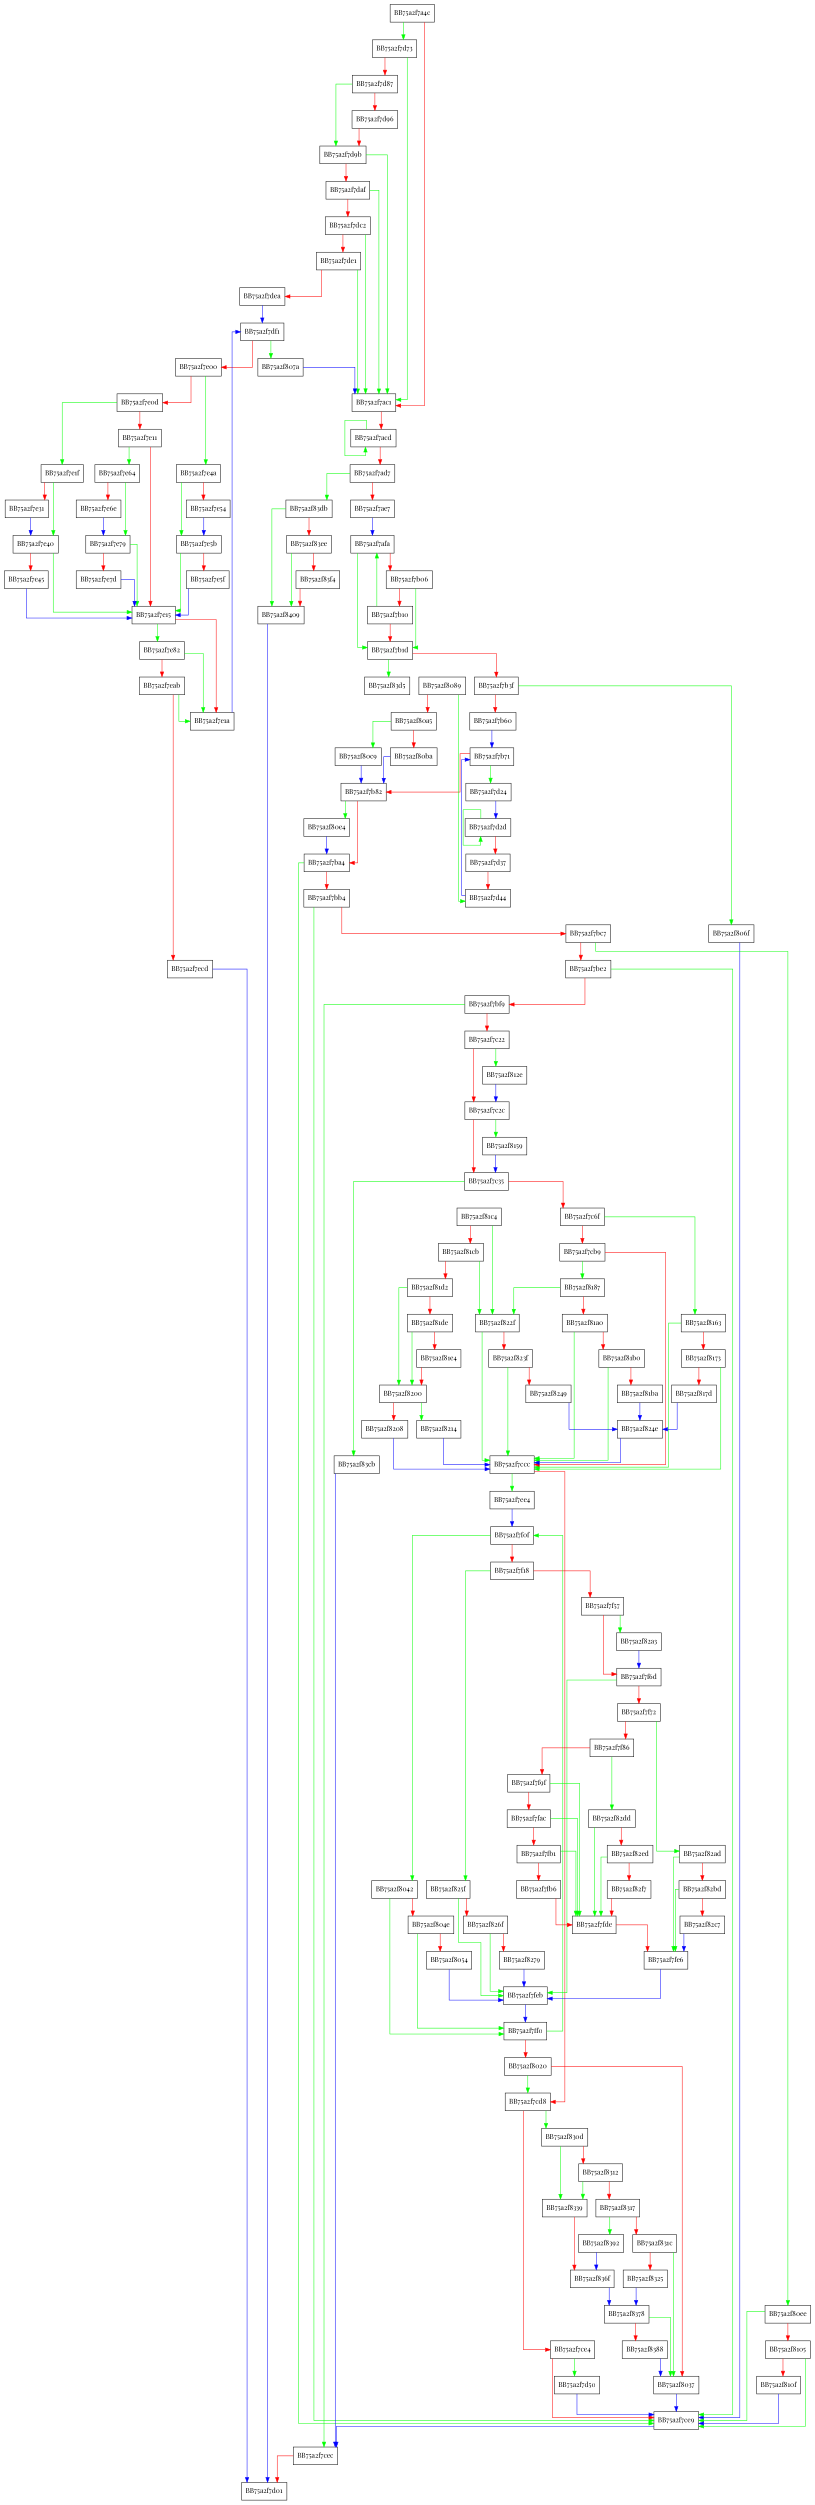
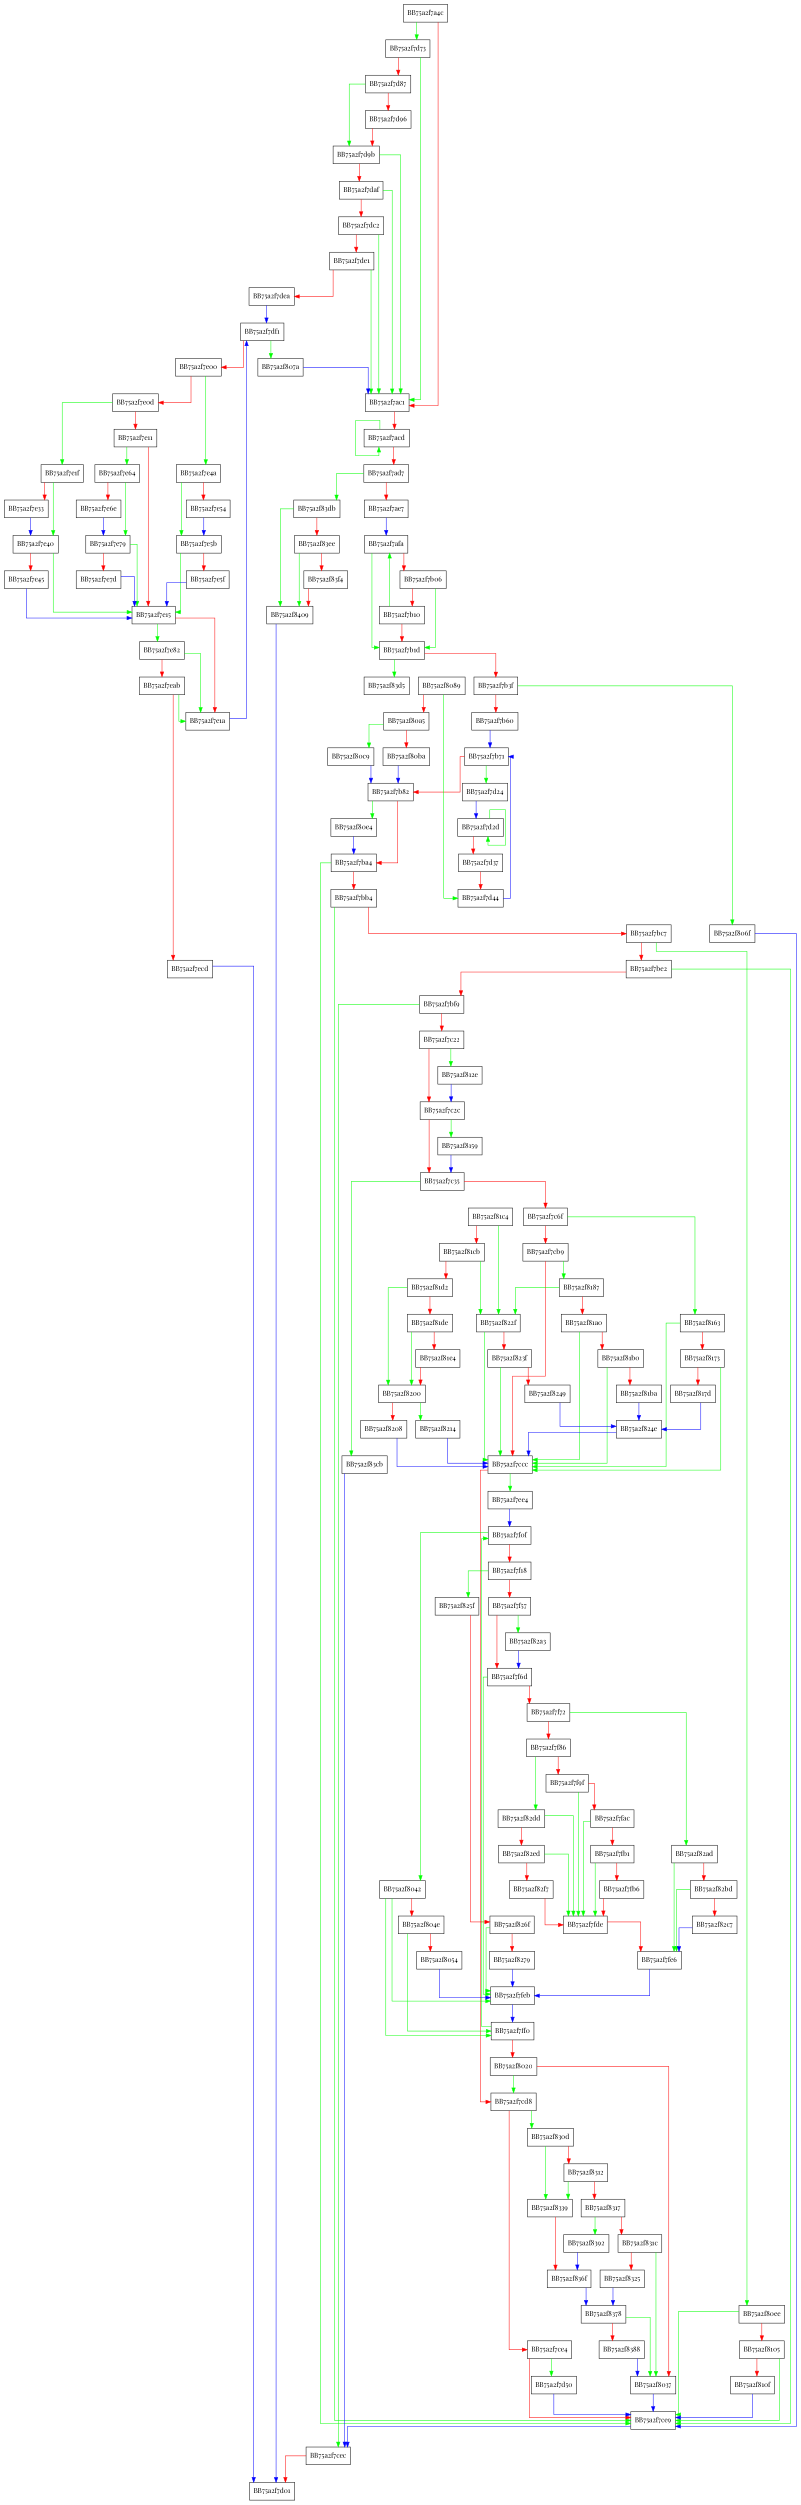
  digraph {
    fontname="Playfair Display"
    splines=ortho
    node [fontname="Playfair Display" shape=box]
    edge [color=red fontname="Playfair Display"]
    BB75a2f7a4c
    BB75a2f7d73
    BB75a2f7ac1
    BB75a2f7d87
    BB75a2f7acd
    BB75a2f7d9b
    BB75a2f7d96
    BB75a2f7ad7
    BB75a2f83db
    BB75a2f7ae7
    BB75a2f8409
    BB75a2f83ee
    BB75a2f7afa
    BB75a2f7d01
    BB75a2f83f4
    BB75a2f7b1d
    BB75a2f7b06
    BB75a2f83d5
    BB75a2f7b3f
    BB75a2f7b10
    BB75a2f806f
    BB75a2f7b60
    BB75a2f7ce9
    BB75a2f7b71
    BB75a2f7cec
    BB75a2f7d24
    BB75a2f7b82
    BB75a2f7d2d
    BB75a2f80e4
    BB75a2f7ba4
    BB75a2f7d37
    BB75a2f7bb4
    BB75a2f7bc7
    BB75a2f80ee
    BB75a2f7be2
    BB75a2f8105
    BB75a2f7bf9
    BB75a2f810f
    BB75a2f7c22
    BB75a2f812e
    BB75a2f7c2c
    BB75a2f8159
    BB75a2f7c35
    BB75a2f83cb
    BB75a2f7c6f
    BB75a2f8163
    BB75a2f7cb9
    BB75a2f7ccc
    BB75a2f8173
    BB75a2f8187
    BB75a2f7ee4
    BB75a2f7cd8
    BB75a2f817d
    BB75a2f81a0
    BB75a2f822f
    BB75a2f81c4
    BB75a2f81cb
    BB75a2f81b0
    BB75a2f7f0f
    BB75a2f830d
    BB75a2f7ce4
    BB75a2f8042
    BB75a2f7f18
    BB75a2f8339
    BB75a2f8312
    BB75a2f7d50
    BB75a2f836f
    BB75a2f8317
    BB75a2f7d44
    BB75a2f8089
    BB75a2f80a5
    BB75a2f80c9
    BB75a2f80ba
    BB75a2f7daf
    BB75a2f7dc2
    BB75a2f7de1
    BB75a2f7dea
    BB75a2f7df1
    BB75a2f807a
    BB75a2f7e00
    BB75a2f7e4a
    BB75a2f7e0d
    BB75a2f7e5b
    BB75a2f7e54
    BB75a2f7e1f
    BB75a2f7e11
    BB75a2f7e15
    BB75a2f7e5f
    BB75a2f7e40
-   BB75a2f7e31
+   BB75a2f7e31 [label=BB75a2f7e33]
    BB75a2f7e64
    BB75a2f7e45
    BB75a2f7e79
    BB75a2f7e6e
    BB75a2f7e82
    BB75a2f7e1a
    BB75a2f7e7d
    BB75a2f7eab
    BB75a2f7ecd
    BB75a2f7ff0
    BB75a2f804e
    BB75a2f825f
    BB75a2f7f57
    BB75a2f8020
    BB75a2f8054
    BB75a2f7feb
    BB75a2f826f
    BB75a2f82a3
    BB75a2f7f6d
    BB75a2f8279
    BB75a2f7f72
    BB75a2f82ad
    BB75a2f7f86
    BB75a2f7fe6
    BB75a2f82bd
    BB75a2f82dd
    BB75a2f7f9f
    BB75a2f82c7
    BB75a2f7fde
    BB75a2f82ed
    BB75a2f7fac
    BB75a2f82f7
    BB75a2f7fb1
    BB75a2f7fb6
    BB75a2f8037
    BB75a2f824e
    BB75a2f823f
    BB75a2f81d2
    BB75a2f81ba
    BB75a2f8249
    BB75a2f8200
    BB75a2f81de
    BB75a2f8214
    BB75a2f8208
    BB75a2f81e4
    BB75a2f8378
    BB75a2f8392
    BB75a2f831c
    BB75a2f8325
    BB75a2f8388
    BB75a2f7a4c -> BB75a2f7d73 [color=green]
    BB75a2f7a4c -> BB75a2f7ac1
    BB75a2f7d73 -> BB75a2f7ac1 [color=green]
    BB75a2f7d73 -> BB75a2f7d87
    BB75a2f7ac1 -> BB75a2f7acd
    BB75a2f7d87 -> BB75a2f7d9b [color=green]
    BB75a2f7d87 -> BB75a2f7d96
    BB75a2f7acd -> BB75a2f7acd [color=green]
    BB75a2f7acd -> BB75a2f7ad7
    BB75a2f7d9b -> BB75a2f7ac1 [color=green]
    BB75a2f7d9b -> BB75a2f7daf
    BB75a2f7d96 -> BB75a2f7d9b
    BB75a2f7ad7 -> BB75a2f83db [color=green]
    BB75a2f7ad7 -> BB75a2f7ae7
    BB75a2f83db -> BB75a2f8409 [color=green]
    BB75a2f83db -> BB75a2f83ee
    BB75a2f7ae7 -> BB75a2f7afa [color=blue]
    BB75a2f8409 -> BB75a2f7d01 [color=blue]
    BB75a2f83ee -> BB75a2f8409 [color=green]
    BB75a2f83ee -> BB75a2f83f4
    BB75a2f7afa -> BB75a2f7b1d [color=green]
    BB75a2f7afa -> BB75a2f7b06
    BB75a2f83f4 -> BB75a2f8409
    BB75a2f7b1d -> BB75a2f83d5 [color=green]
    BB75a2f7b1d -> BB75a2f7b3f
    BB75a2f7b06 -> BB75a2f7b1d [color=green]
    BB75a2f7b06 -> BB75a2f7b10
    BB75a2f7b3f -> BB75a2f806f [color=green]
    BB75a2f7b3f -> BB75a2f7b60
    BB75a2f7b10 -> BB75a2f7afa [color=green]
    BB75a2f7b10 -> BB75a2f7b1d
    BB75a2f806f -> BB75a2f7ce9 [color=blue]
    BB75a2f7b60 -> BB75a2f7b71 [color=blue]
    BB75a2f7ce9 -> BB75a2f7cec [color=blue]
    BB75a2f7b71 -> BB75a2f7d24 [color=green]
    BB75a2f7b71 -> BB75a2f7b82
    BB75a2f7cec -> BB75a2f7d01
    BB75a2f7d24 -> BB75a2f7d2d [color=blue]
    BB75a2f7b82 -> BB75a2f80e4 [color=green]
    BB75a2f7b82 -> BB75a2f7ba4
    BB75a2f7d2d -> BB75a2f7d2d [color=green]
    BB75a2f7d2d -> BB75a2f7d37
    BB75a2f80e4 -> BB75a2f7ba4 [color=blue]
    BB75a2f7ba4 -> BB75a2f7ce9 [color=green]
    BB75a2f7ba4 -> BB75a2f7bb4
    BB75a2f7d37 -> BB75a2f7d44
    BB75a2f7bb4 -> BB75a2f7ce9 [color=green]
    BB75a2f7bb4 -> BB75a2f7bc7
    BB75a2f7bc7 -> BB75a2f80ee [color=green]
    BB75a2f7bc7 -> BB75a2f7be2
    BB75a2f80ee -> BB75a2f7ce9 [color=green]
    BB75a2f80ee -> BB75a2f8105
    BB75a2f7be2 -> BB75a2f7ce9 [color=green]
    BB75a2f7be2 -> BB75a2f7bf9
    BB75a2f8105 -> BB75a2f7ce9 [color=green]
    BB75a2f8105 -> BB75a2f810f
    BB75a2f7bf9 -> BB75a2f7cec [color=green]
    BB75a2f7bf9 -> BB75a2f7c22
    BB75a2f810f -> BB75a2f7ce9 [color=blue]
    BB75a2f7c22 -> BB75a2f812e [color=green]
    BB75a2f7c22 -> BB75a2f7c2c
    BB75a2f812e -> BB75a2f7c2c [color=blue]
    BB75a2f7c2c -> BB75a2f8159 [color=green]
    BB75a2f7c2c -> BB75a2f7c35
    BB75a2f8159 -> BB75a2f7c35 [color=blue]
    BB75a2f7c35 -> BB75a2f83cb [color=green]
    BB75a2f7c35 -> BB75a2f7c6f
    BB75a2f83cb -> BB75a2f7cec [color=blue]
    BB75a2f7c6f -> BB75a2f8163 [color=green]
    BB75a2f7c6f -> BB75a2f7cb9
    BB75a2f8163 -> BB75a2f7ccc [color=green]
    BB75a2f8163 -> BB75a2f8173
    BB75a2f7cb9 -> BB75a2f7ccc
    BB75a2f7cb9 -> BB75a2f8187 [color=green]
    BB75a2f7ccc -> BB75a2f7ee4 [color=green]
    BB75a2f7ccc -> BB75a2f7cd8
    BB75a2f8173 -> BB75a2f7ccc [color=green]
    BB75a2f8173 -> BB75a2f817d
    BB75a2f8187 -> BB75a2f81a0
    BB75a2f8187 -> BB75a2f822f [color=green]
    BB75a2f7ee4 -> BB75a2f7f0f [color=blue]
    BB75a2f7cd8 -> BB75a2f830d [color=green]
    BB75a2f7cd8 -> BB75a2f7ce4
    BB75a2f817d -> BB75a2f824e [color=blue]
    BB75a2f81a0 -> BB75a2f7ccc [color=green]
    BB75a2f81a0 -> BB75a2f81b0
    BB75a2f822f -> BB75a2f7ccc [color=green]
    BB75a2f822f -> BB75a2f823f
    BB75a2f81c4 -> BB75a2f822f [color=green]
    BB75a2f81c4 -> BB75a2f81cb
    BB75a2f81cb -> BB75a2f822f [color=green]
    BB75a2f81cb -> BB75a2f81d2
    BB75a2f81b0 -> BB75a2f7ccc [color=green]
    BB75a2f81b0 -> BB75a2f81ba
    BB75a2f7f0f -> BB75a2f8042 [color=green]
    BB75a2f7f0f -> BB75a2f7f18
    BB75a2f830d -> BB75a2f8339 [color=green]
    BB75a2f830d -> BB75a2f8312
    BB75a2f7ce4 -> BB75a2f7ce9
    BB75a2f7ce4 -> BB75a2f7d50 [color=green]
    BB75a2f8042 -> BB75a2f7ff0 [color=green]
    BB75a2f8042 -> BB75a2f804e
    BB75a2f7f18 -> BB75a2f825f [color=green]
    BB75a2f7f18 -> BB75a2f7f57
    BB75a2f8339 -> BB75a2f836f
    BB75a2f8312 -> BB75a2f8339 [color=green]
    BB75a2f8312 -> BB75a2f8317
    BB75a2f7d50 -> BB75a2f7ce9 [color=blue]
    BB75a2f836f -> BB75a2f8378 [color=blue]
    BB75a2f8317 -> BB75a2f8392 [color=green]
    BB75a2f8317 -> BB75a2f831c
    BB75a2f7d44 -> BB75a2f7b71 [color=blue]
    BB75a2f8089 -> BB75a2f7d44 [color=green]
    BB75a2f8089 -> BB75a2f80a5
    BB75a2f80a5 -> BB75a2f80c9 [color=green]
    BB75a2f80a5 -> BB75a2f80ba
    BB75a2f80c9 -> BB75a2f7b82 [color=blue]
    BB75a2f80ba -> BB75a2f7b82 [color=blue]
    BB75a2f7daf -> BB75a2f7ac1 [color=green]
    BB75a2f7daf -> BB75a2f7dc2
    BB75a2f7dc2 -> BB75a2f7ac1 [color=green]
    BB75a2f7dc2 -> BB75a2f7de1
    BB75a2f7de1 -> BB75a2f7ac1 [color=green]
    BB75a2f7de1 -> BB75a2f7dea
    BB75a2f7dea -> BB75a2f7df1 [color=blue]
    BB75a2f7df1 -> BB75a2f807a [color=green]
    BB75a2f7df1 -> BB75a2f7e00
    BB75a2f807a -> BB75a2f7ac1 [color=blue]
    BB75a2f7e00 -> BB75a2f7e4a [color=green]
    BB75a2f7e00 -> BB75a2f7e0d
    BB75a2f7e4a -> BB75a2f7e5b [color=green]
    BB75a2f7e4a -> BB75a2f7e54
    BB75a2f7e0d -> BB75a2f7e1f [color=green]
    BB75a2f7e0d -> BB75a2f7e11
    BB75a2f7e5b -> BB75a2f7e15 [color=green]
    BB75a2f7e5b -> BB75a2f7e5f
    BB75a2f7e54 -> BB75a2f7e5b [color=blue]
    BB75a2f7e1f -> BB75a2f7e40 [color=green]
    BB75a2f7e1f -> BB75a2f7e31
    BB75a2f7e11 -> BB75a2f7e15
    BB75a2f7e11 -> BB75a2f7e64 [color=green]
    BB75a2f7e15 -> BB75a2f7e82 [color=green]
    BB75a2f7e15 -> BB75a2f7e1a
    BB75a2f7e5f -> BB75a2f7e15 [color=blue]
    BB75a2f7e40 -> BB75a2f7e15 [color=green]
    BB75a2f7e40 -> BB75a2f7e45
    BB75a2f7e31 -> BB75a2f7e40 [color=blue]
    BB75a2f7e64 -> BB75a2f7e79 [color=green]
    BB75a2f7e64 -> BB75a2f7e6e
    BB75a2f7e45 -> BB75a2f7e15 [color=blue]
    BB75a2f7e79 -> BB75a2f7e15 [color=green]
    BB75a2f7e79 -> BB75a2f7e7d
    BB75a2f7e6e -> BB75a2f7e79 [color=blue]
    BB75a2f7e82 -> BB75a2f7e1a [color=green]
    BB75a2f7e82 -> BB75a2f7eab
    BB75a2f7e1a -> BB75a2f7df1 [color=blue]
    BB75a2f7e7d -> BB75a2f7e15 [color=blue]
    BB75a2f7eab -> BB75a2f7e1a [color=green]
    BB75a2f7eab -> BB75a2f7ecd
    BB75a2f7ecd -> BB75a2f7d01 [color=blue]
    BB75a2f7ff0 -> BB75a2f7f0f [color=green]
    BB75a2f7ff0 -> BB75a2f8020
    BB75a2f804e -> BB75a2f7ff0 [color=green]
    BB75a2f804e -> BB75a2f8054
-   BB75a2f825f -> BB75a2f7feb [color=green]
+   BB75a2f8042 -> BB75a2f7feb [color=green]
    BB75a2f825f -> BB75a2f826f
    BB75a2f7f57 -> BB75a2f82a3 [color=green]
    BB75a2f7f57 -> BB75a2f7f6d
    BB75a2f8020 -> BB75a2f7cd8 [color=green]
    BB75a2f8020 -> BB75a2f8037
    BB75a2f8054 -> BB75a2f7feb [color=blue]
    BB75a2f7feb -> BB75a2f7ff0 [color=blue]
    BB75a2f826f -> BB75a2f7feb [color=green]
    BB75a2f826f -> BB75a2f8279
    BB75a2f82a3 -> BB75a2f7f6d [color=blue]
    BB75a2f7f6d -> BB75a2f7feb [color=green]
    BB75a2f7f6d -> BB75a2f7f72
    BB75a2f8279 -> BB75a2f7feb [color=blue]
    BB75a2f7f72 -> BB75a2f82ad [color=green]
    BB75a2f7f72 -> BB75a2f7f86
    BB75a2f82ad -> BB75a2f7fe6 [color=green]
    BB75a2f82ad -> BB75a2f82bd
    BB75a2f7f86 -> BB75a2f82dd [color=green]
    BB75a2f7f86 -> BB75a2f7f9f
    BB75a2f7fe6 -> BB75a2f7feb [color=blue]
    BB75a2f82bd -> BB75a2f7fe6 [color=green]
    BB75a2f82bd -> BB75a2f82c7
    BB75a2f82dd -> BB75a2f7fde [color=green]
    BB75a2f82dd -> BB75a2f82ed
    BB75a2f7f9f -> BB75a2f7fde [color=green]
    BB75a2f7f9f -> BB75a2f7fac
    BB75a2f82c7 -> BB75a2f7fe6 [color=blue]
    BB75a2f7fde -> BB75a2f7fe6
    BB75a2f82ed -> BB75a2f7fde [color=green]
    BB75a2f82ed -> BB75a2f82f7
    BB75a2f7fac -> BB75a2f7fde [color=green]
    BB75a2f7fac -> BB75a2f7fb1
    BB75a2f82f7 -> BB75a2f7fde
    BB75a2f7fb1 -> BB75a2f7fde [color=green]
    BB75a2f7fb1 -> BB75a2f7fb6
    BB75a2f7fb6 -> BB75a2f7fde
    BB75a2f8037 -> BB75a2f7ce9 [color=blue]
    BB75a2f824e -> BB75a2f7ccc [color=blue]
    BB75a2f823f -> BB75a2f7ccc [color=green]
    BB75a2f823f -> BB75a2f8249
    BB75a2f81d2 -> BB75a2f8200 [color=green]
    BB75a2f81d2 -> BB75a2f81de
    BB75a2f81ba -> BB75a2f824e [color=blue]
    BB75a2f8249 -> BB75a2f824e [color=blue]
    BB75a2f8200 -> BB75a2f8214 [color=green]
    BB75a2f8200 -> BB75a2f8208
    BB75a2f81de -> BB75a2f8200 [color=green]
    BB75a2f81de -> BB75a2f81e4
    BB75a2f8214 -> BB75a2f7ccc [color=blue]
    BB75a2f8208 -> BB75a2f7ccc [color=blue]
    BB75a2f81e4 -> BB75a2f8200
    BB75a2f8378 -> BB75a2f8037 [color=green]
    BB75a2f8378 -> BB75a2f8388
    BB75a2f8392 -> BB75a2f836f [color=blue]
    BB75a2f831c -> BB75a2f8037 [color=green]
    BB75a2f831c -> BB75a2f8325
    BB75a2f8325 -> BB75a2f8378 [color=blue]
    BB75a2f8388 -> BB75a2f8037 [color=blue]
  }
